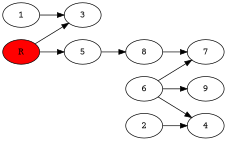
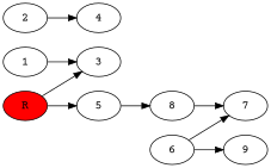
  digraph {
    fontname="Courier Prime"
    rankdir=LR
    node [fontname="Courier Prime"]
    edge [fontname="Courier Prime"]
    1
    3
    2
    4
    5
    8
    7
    6
    9
    R [fillcolor="#ff0000" style=filled]
    1 -> 3
    2 -> 4
    5 -> 8
    8 -> 7
-   6 -> 4
    6 -> 7
    6 -> 9
    R -> 3
    R -> 5
  }
